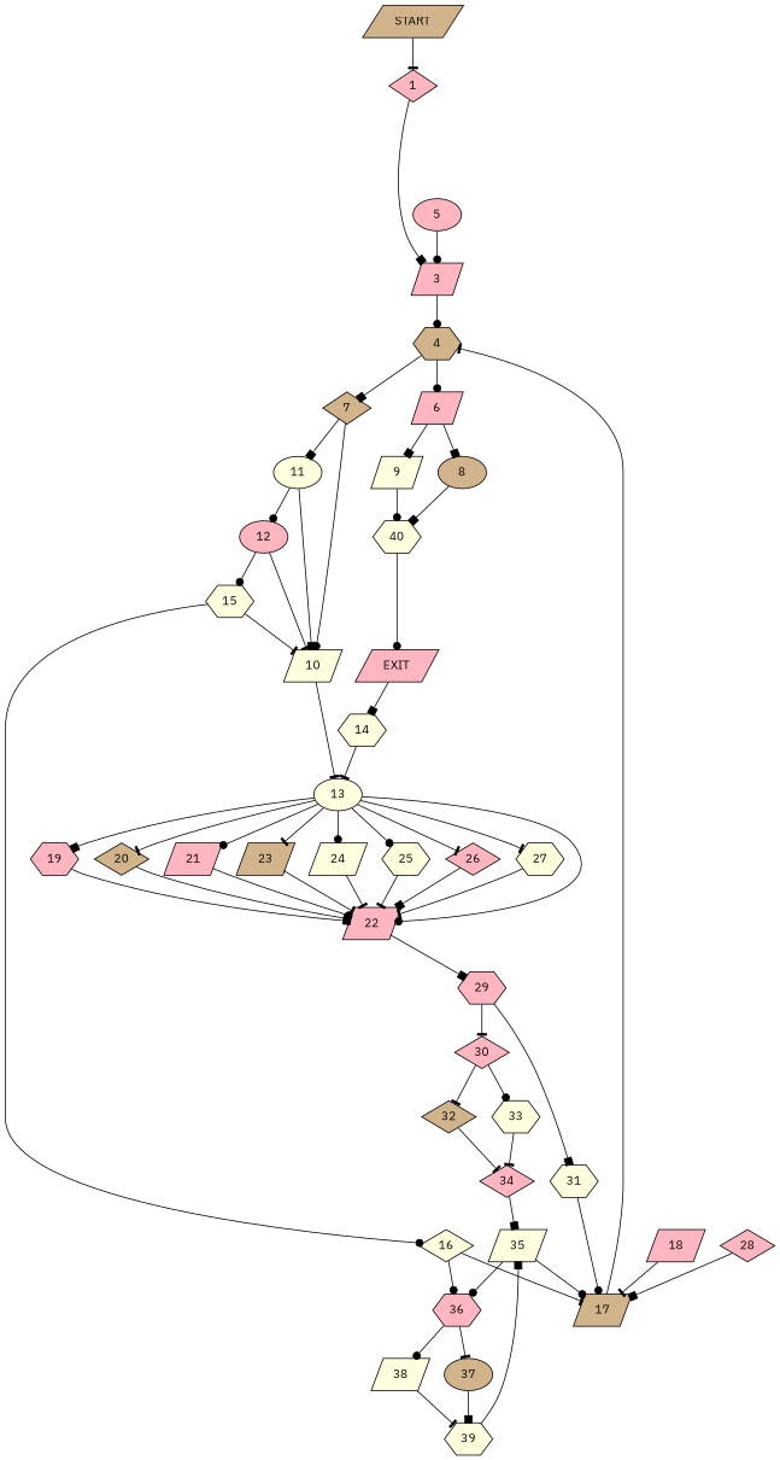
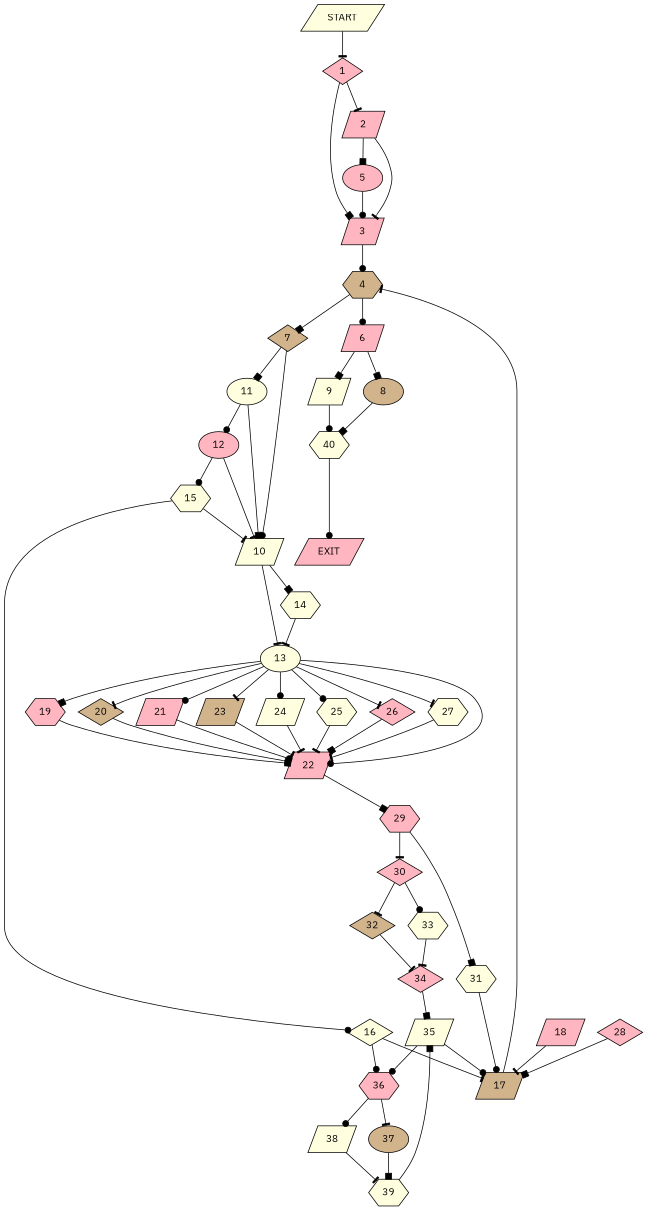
  digraph {
    fontname="IBM Plex Sans"
    node [fillcolor=lightyellow fontname="IBM Plex Sans" shape=parallelogram style=filled]
    edge [arrowhead=tee fontname="IBM Plex Sans"]
-   n1 [fillcolor=tan label=START]
+   n1 [label=START]
    1 [fillcolor=lightpink shape=diamond]
+   2 [fillcolor=lightpink]
    3 [fillcolor=lightpink]
    n5 [fillcolor=lightpink label=EXIT]
    5 [fillcolor=lightpink shape=ellipse]
    4 [fillcolor=tan shape=hexagon]
    6 [fillcolor=lightpink]
    7 [fillcolor=tan shape=diamond]
    8 [fillcolor=tan shape=ellipse]
    9
    10
    11 [shape=ellipse]
    40 [shape=hexagon]
    13 [shape=ellipse]
    14 [shape=hexagon]
    12 [fillcolor=lightpink shape=ellipse]
    19 [fillcolor=lightpink shape=hexagon]
    20 [fillcolor=tan shape=diamond]
    21 [fillcolor=lightpink]
    22 [fillcolor=lightpink]
    23 [fillcolor=tan]
    24
    25 [shape=hexagon]
    26 [fillcolor=lightpink shape=diamond]
    27 [shape=hexagon]
    15 [shape=hexagon]
    16 [shape=diamond]
    29 [fillcolor=lightpink shape=hexagon]
    17 [fillcolor=tan]
    36 [fillcolor=lightpink shape=hexagon]
    18 [fillcolor=lightpink]
    28 [fillcolor=lightpink shape=diamond]
    30 [fillcolor=lightpink shape=diamond]
    31 [shape=hexagon]
    32 [fillcolor=tan shape=diamond]
    33 [shape=hexagon]
    34 [fillcolor=lightpink shape=diamond]
    35
    37 [fillcolor=tan shape=ellipse]
    38
    39 [shape=hexagon]
    n1 -> 1
+   1 -> 2
    1 -> 3 [arrowhead=box]
+   2 -> 3
+   2 -> 5 [arrowhead=box]
    3 -> 4 [arrowhead=dot]
    5 -> 3 [arrowhead=dot]
    4 -> 6 [arrowhead=dot]
    4 -> 7 [arrowhead=box]
    6 -> 8 [arrowhead=box]
    6 -> 9 [arrowhead=box]
    7 -> 10 [arrowhead=dot]
    7 -> 11 [arrowhead=box]
    8 -> 40 [arrowhead=box]
    9 -> 40 [arrowhead=dot]
    10 -> 13
-   n5 -> 14 [arrowhead=box]
+   10 -> 14 [arrowhead=box]
    11 -> 10 [arrowhead=box]
    11 -> 12 [arrowhead=dot]
    40 -> n5 [arrowhead=dot]
    13 -> 19 [arrowhead=box]
    13 -> 20
    13 -> 21 [arrowhead=dot]
    13 -> 22 [arrowhead=dot]
    13 -> 23
    13 -> 24 [arrowhead=dot]
    13 -> 25 [arrowhead=dot]
    13 -> 26
    13 -> 27
    14 -> 13
    12 -> 10
    12 -> 15 [arrowhead=dot]
    19 -> 22 [arrowhead=box]
    20 -> 22 [arrowhead=box]
    21 -> 22 [arrowhead=dot]
    22 -> 29 [arrowhead=box]
    23 -> 22
    24 -> 22
    25 -> 22
    26 -> 22 [arrowhead=box]
    27 -> 22
    15 -> 10
    15 -> 16 [arrowhead=dot]
    16 -> 17
    16 -> 36 [arrowhead=dot]
    29 -> 30
    29 -> 31 [arrowhead=box]
    17 -> 4
    36 -> 37
    36 -> 38 [arrowhead=dot]
    18 -> 17
    28 -> 17 [arrowhead=box]
    30 -> 32
    30 -> 33 [arrowhead=dot]
    31 -> 17 [arrowhead=dot]
    32 -> 34
    33 -> 34
    34 -> 35 [arrowhead=box]
    35 -> 17 [arrowhead=dot]
    35 -> 36 [arrowhead=dot]
    37 -> 39 [arrowhead=box]
    38 -> 39
    39 -> 35 [arrowhead=box]
  }
